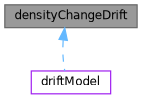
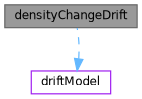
  digraph {
    node [fontname=Helvetica fontsize=10 shape=box style=filled]
    n1 [color=gray40 fillcolor=grey60 fontcolor=black height=0.2 label=densityChangeDrift width=0.4]
    n2 [color=purple fillcolor=white height=0.2 label=driftModel width=0.4]
-   n1 -> n2 [color=steelblue1 dir=back fontname=Helvetica fontsize=10 labelfontname=Helvetica labelfontsize=10 style=dashed]
+   n2 -> n1 [color=steelblue1 dir=back fontname=Helvetica fontsize=10 labelfontname=Helvetica labelfontsize=10 style=dashed]
  }
